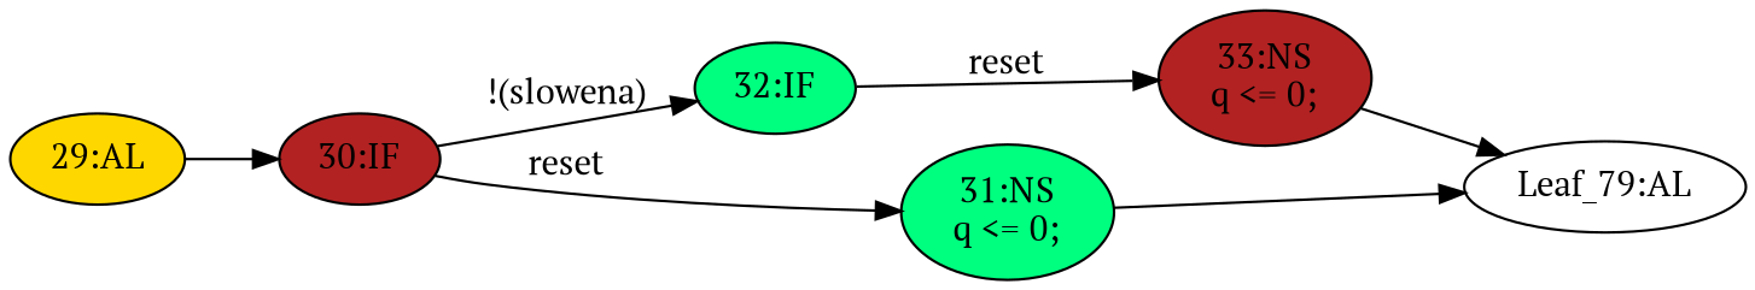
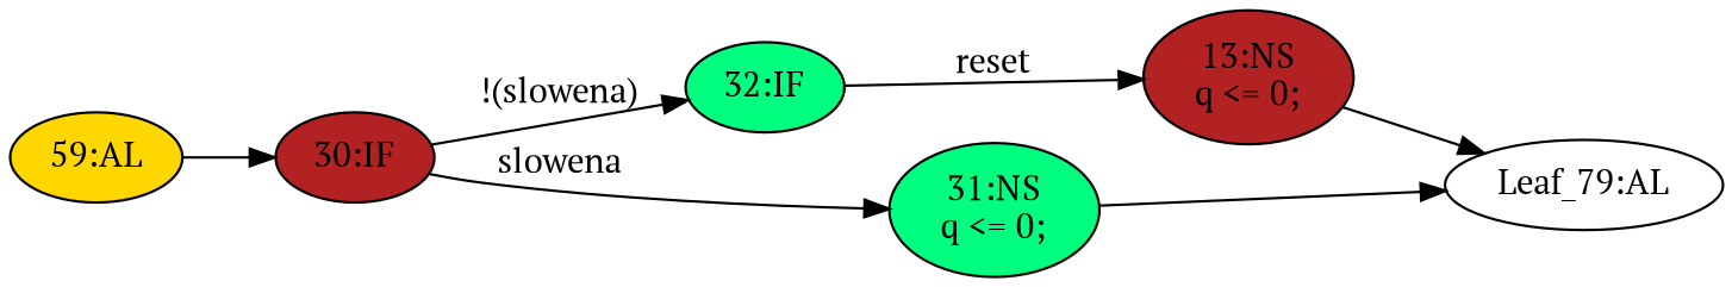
  strict digraph {
    fontname="PT Serif"
    rankdir=LR
    node [fillcolor=firebrick fontname="PT Serif" statements="[]" style=filled typ=IfStatement]
    edge [cond="[]" fontname="PT Serif" lineno=None]
-   n1 [ast="<pyverilog.vparser.ast.Always object at 0x7fb870b8b490>" clk_sens=True fillcolor=gold label="29:AL" sens="['clk']" typ=Always use_var="['reset', 'slowena']"]
+   n1 [ast="<pyverilog.vparser.ast.Always object at 0x7fb870b8b490>" clk_sens=True fillcolor=gold label="59:AL" sens="['clk']" typ=Always use_var="['reset', 'slowena']"]
    n2 [ast="<pyverilog.vparser.ast.IfStatement object at 0x7fb870b8b590>" label="30:IF"]
    n3 [ast="<pyverilog.vparser.ast.IfStatement object at 0x7fb870b8b5d0>" fillcolor=springgreen label="32:IF"]
    n4 [ast="<pyverilog.vparser.ast.NonblockingSubstitution object at 0x7fb870b8b790>" fillcolor=springgreen label="31:NS\nq <= 0;" statements="[<pyverilog.vparser.ast.NonblockingSubstitution object at 0x7fb870b8b790>]" typ=NonblockingSubstitution]
-   n5 [ast="<pyverilog.vparser.ast.NonblockingSubstitution object at 0x7fb870b8b610>" label="33:NS\nq <= 0;" statements="[<pyverilog.vparser.ast.NonblockingSubstitution object at 0x7fb870b8b610>]" typ=NonblockingSubstitution]
+   n5 [ast="<pyverilog.vparser.ast.NonblockingSubstitution object at 0x7fb870b8b610>" label="13:NS\nq <= 0;" statements="[<pyverilog.vparser.ast.NonblockingSubstitution object at 0x7fb870b8b610>]" typ=NonblockingSubstitution]
    n6 [def_var="['q']" label="Leaf_79:AL" fillcolor="" statements="" style="" typ=""]
    n1 -> n2
    n2 -> n3 [cond="['slowena']" label="!(slowena)" lineno=30]
-   n2 -> n4 [cond="['slowena']" label=reset lineno=30]
+   n2 -> n4 [cond="['slowena']" label=slowena lineno=30]
    n3 -> n5 [cond="['reset']" label=reset lineno=32]
    n4 -> n6
    n5 -> n6
  }
